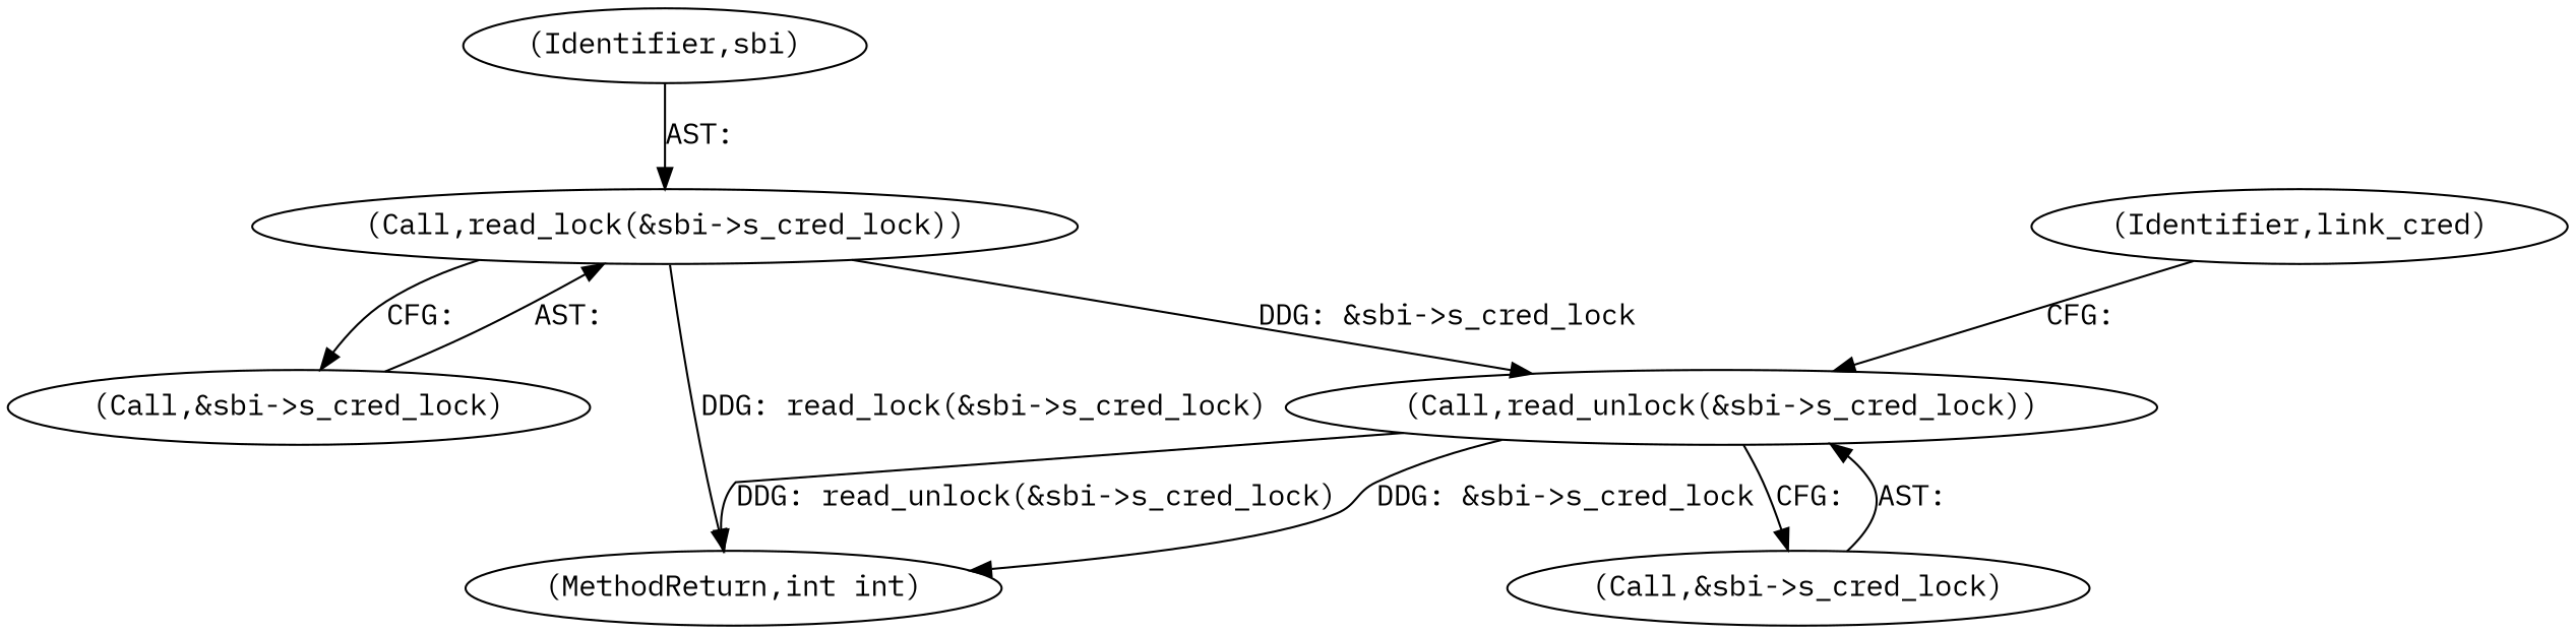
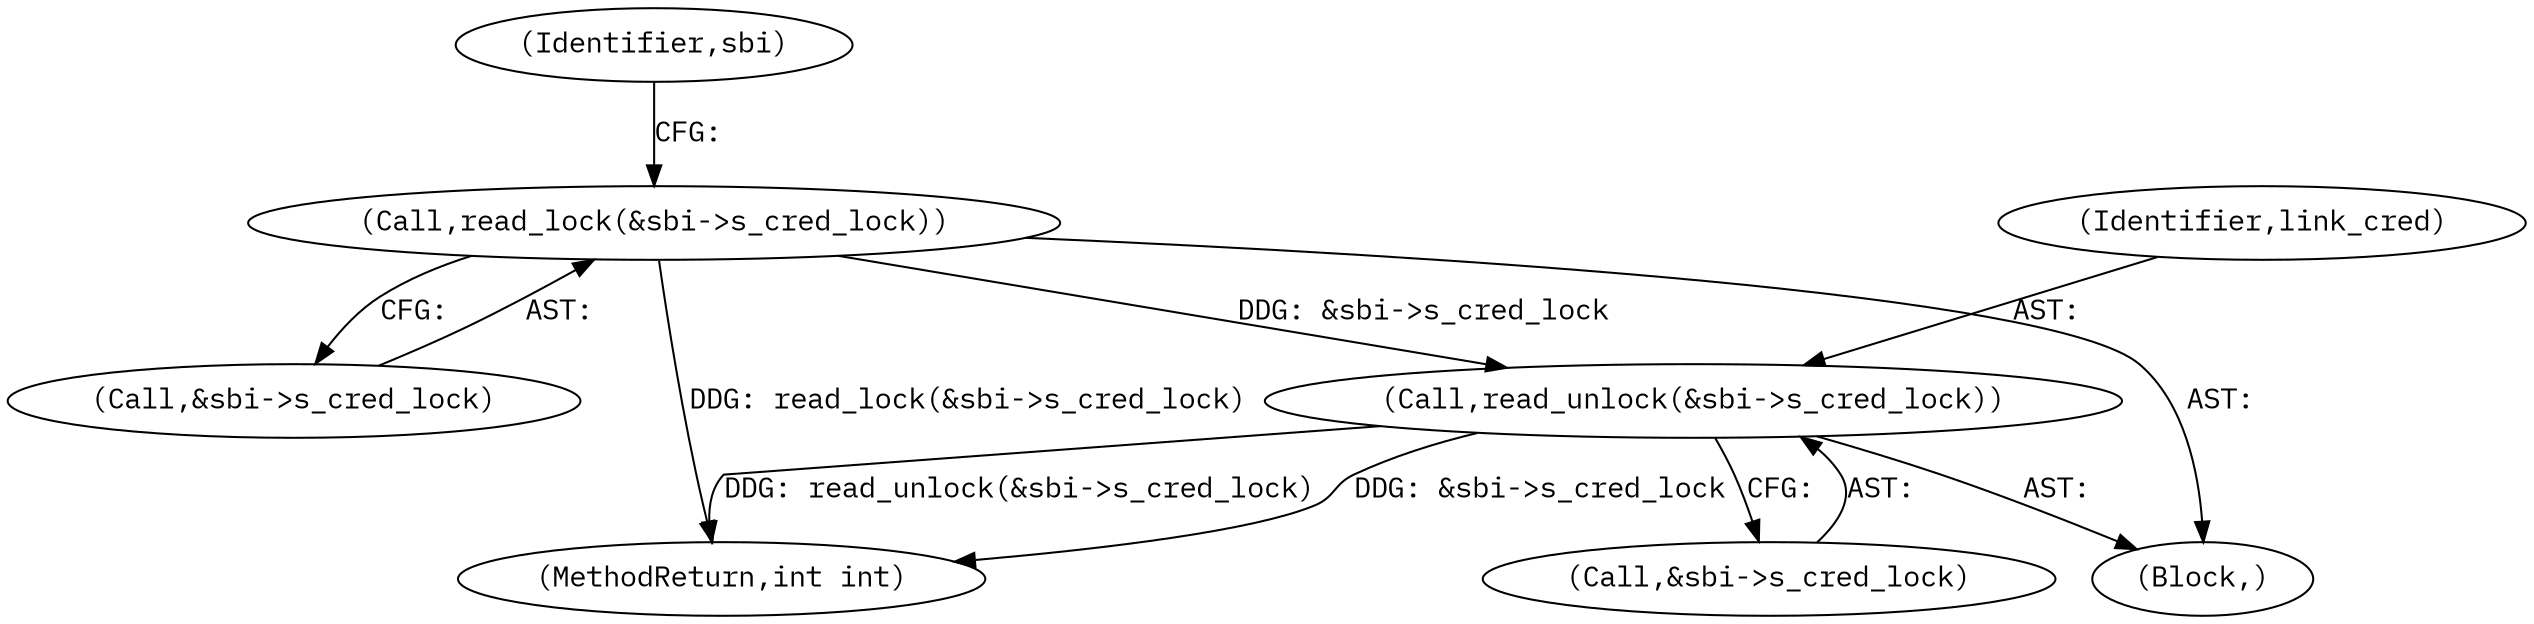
  digraph {
    fontname="IBM Plex Mono"
    node [fontname="IBM Plex Mono"]
    edge [fontname="IBM Plex Mono"]
    n1 [label="(Call,read_unlock(&sbi->s_cred_lock))"]
+   n2 [label="(Block,)"]
    n3 [label="(Call,&sbi->s_cred_lock)"]
    n4 [label="(MethodReturn,int int)"]
    n5 [label="(Call,read_lock(&sbi->s_cred_lock))"]
    n6 [label="(Call,&sbi->s_cred_lock)"]
    n7 [label="(Identifier,link_cred)"]
    n8 [label="(Identifier,sbi)"]
+   n1 -> n2 [label="AST: "]
    n1 -> n3 [label="CFG: "]
    n1 -> n4 [label="DDG: read_unlock(&sbi->s_cred_lock)"]
    n1 -> n4 [label="DDG: &sbi->s_cred_lock"]
    n3 -> n1 [label="AST: "]
    n5 -> n1 [label="DDG: &sbi->s_cred_lock"]
+   n5 -> n2 [label="AST: "]
    n5 -> n4 [label="DDG: read_lock(&sbi->s_cred_lock)"]
    n5 -> n6 [label="CFG: "]
    n6 -> n5 [label="AST: "]
-   n7 -> n1 [label="CFG: "]
-   n8 -> n5 [label="AST: "]
+   n7 -> n1 [label="AST: "]
+   n8 -> n5 [label="CFG: "]
  }
